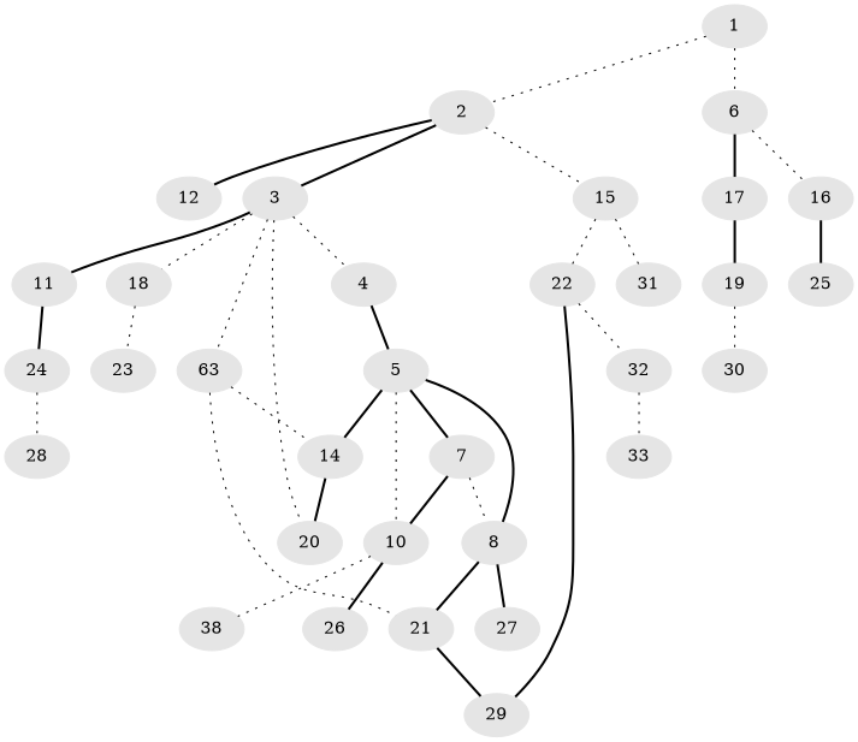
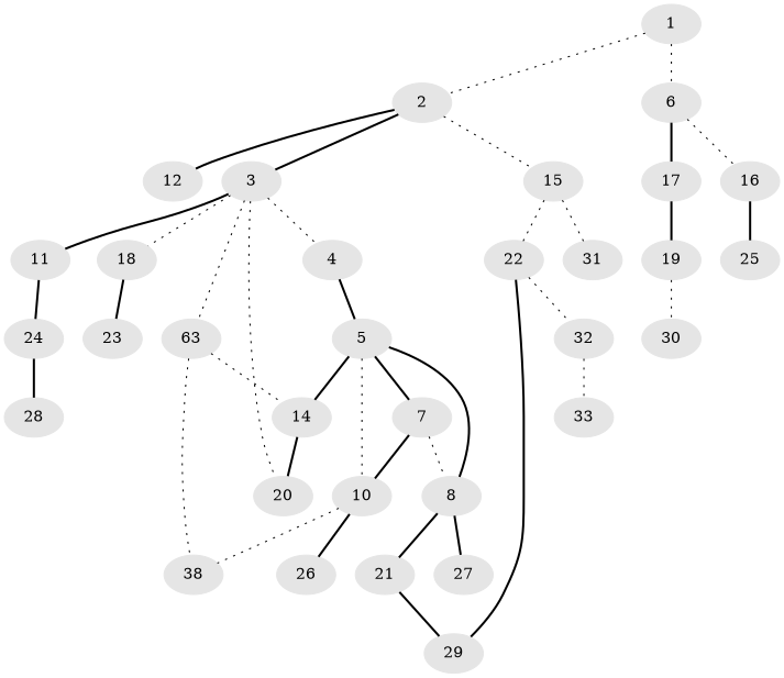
  graph {
    node [color=gray90 style=filled]
    edge [style=dotted weight=1.0]
    1
    2
    6
    3
    12
    15
    16
    17
    4
    11
    n11 [label=63]
    18
    20
    22
    31
    5
    24
    14
    21
    23
    7
    8
    10
    27
    26
    n26 [label=38]
    25
    19
    29
    28
    32
    30
    33
    1 -- 2
    1 -- 6 [weight=2.0]
    2 -- 3 [style=bold]
    2 -- 12 [style=bold]
    2 -- 15
    6 -- 16
    6 -- 17 [style=bold]
    3 -- 4
    3 -- 11 [style=bold]
    3 -- n11
    3 -- 18
    3 -- 20
    15 -- 22
    15 -- 31 [weight=2.0]
    16 -- 25 [style=bold]
    17 -- 19 [style=bold]
    4 -- 5 [style=bold]
    11 -- 24 [style=bold]
    n11 -- 14
-   n11 -- 21
-   18 -- 23
+   n11 -- n26
+   18 -- 23 [style=bold]
    22 -- 29 [style=bold]
    22 -- 32
    5 -- 14 [style=bold]
    5 -- 7 [style=bold]
    5 -- 8 [style=bold]
    5 -- 10
-   24 -- 28
+   24 -- 28 [style=bold]
    14 -- 20 [style=bold weight=2.0]
    21 -- 29 [style=bold]
    7 -- 8
    7 -- 10 [style=bold]
    8 -- 21 [style=bold]
    8 -- 27 [style=bold]
    10 -- 26 [style=bold]
    10 -- n26
    19 -- 30
    32 -- 33
  }
